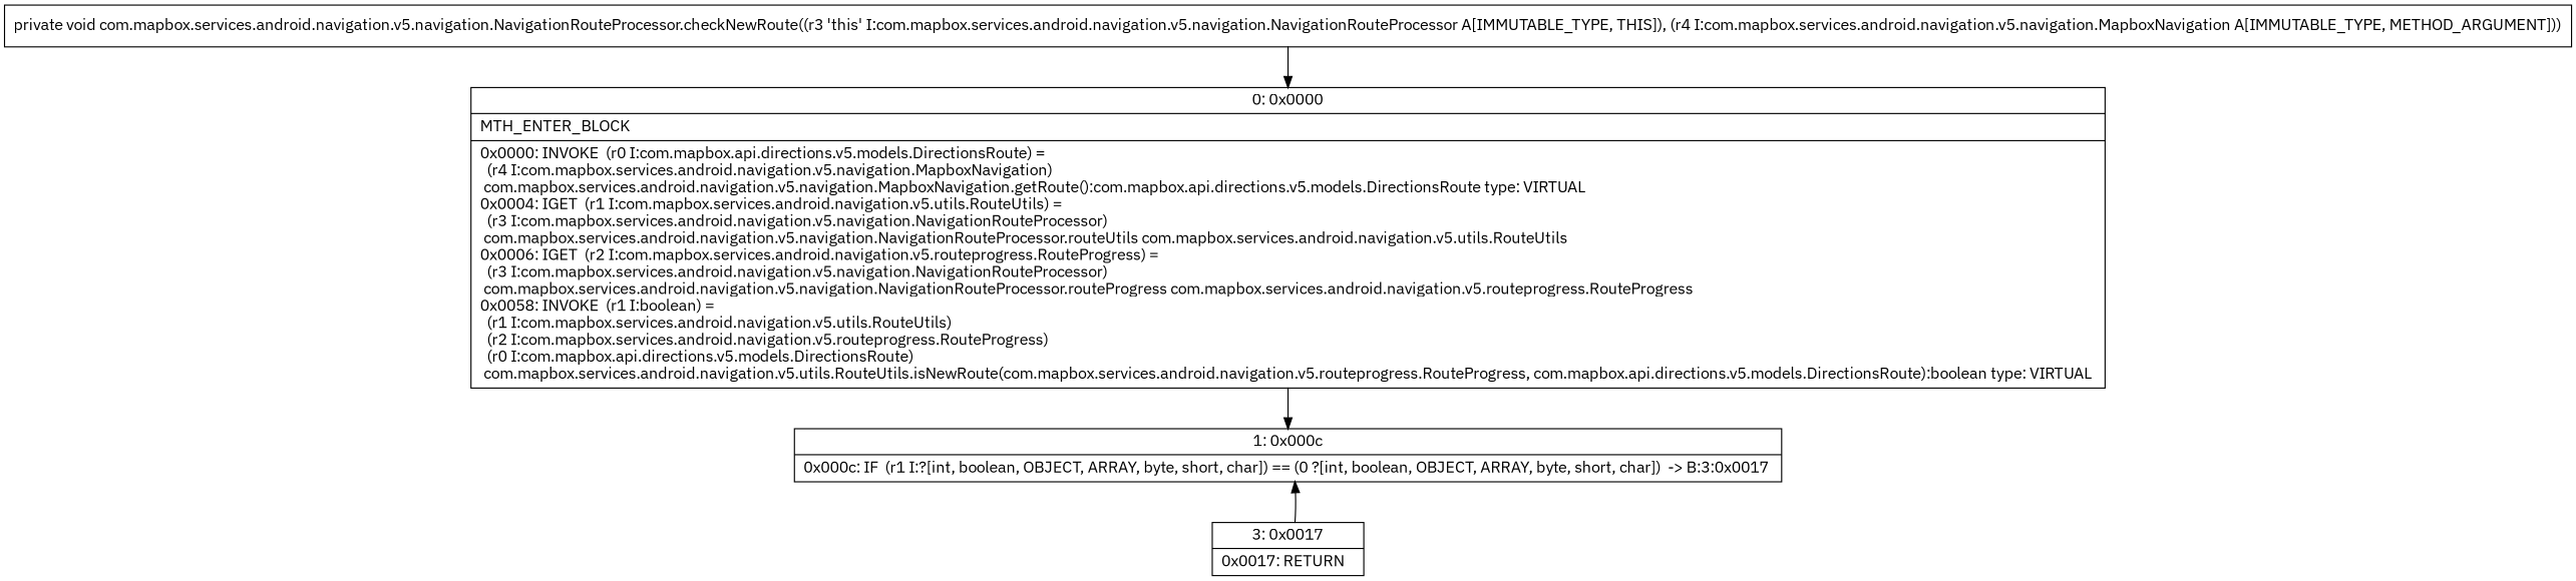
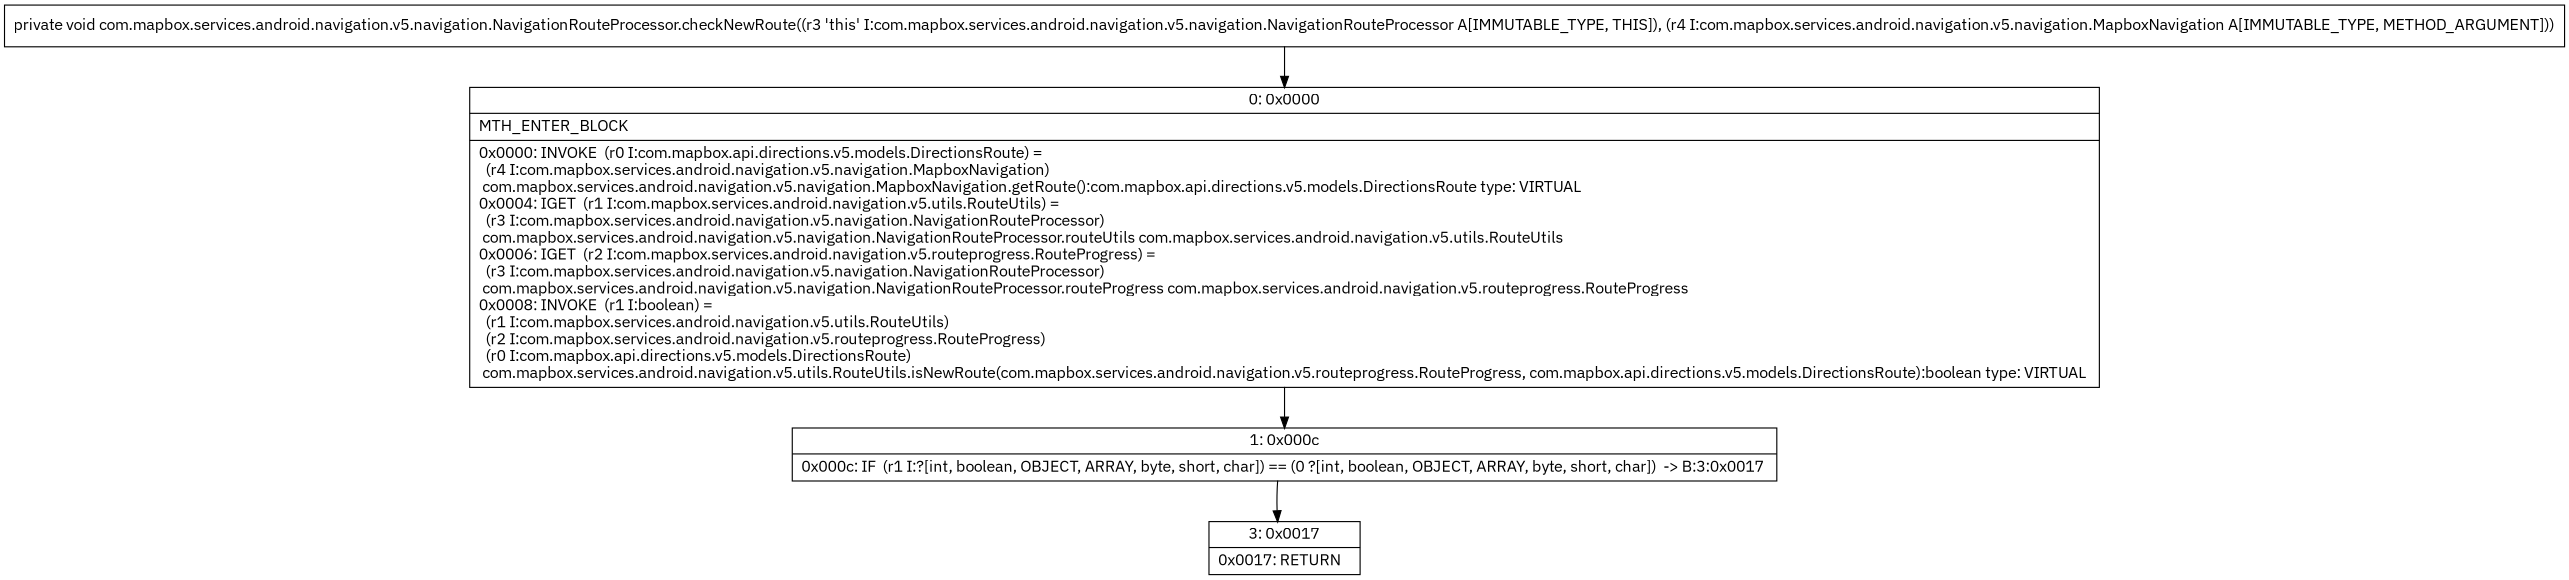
  digraph {
    fontname="IBM Plex Sans"
    node [fontname="IBM Plex Sans" shape=record]
    edge [fontname="IBM Plex Sans"]
-   n1 [label="{0\:\ 0x0000|MTH_ENTER_BLOCK\l|0x0000: INVOKE  (r0 I:com.mapbox.api.directions.v5.models.DirectionsRoute) = \l  (r4 I:com.mapbox.services.android.navigation.v5.navigation.MapboxNavigation)\l com.mapbox.services.android.navigation.v5.navigation.MapboxNavigation.getRoute():com.mapbox.api.directions.v5.models.DirectionsRoute type: VIRTUAL \l0x0004: IGET  (r1 I:com.mapbox.services.android.navigation.v5.utils.RouteUtils) = \l  (r3 I:com.mapbox.services.android.navigation.v5.navigation.NavigationRouteProcessor)\l com.mapbox.services.android.navigation.v5.navigation.NavigationRouteProcessor.routeUtils com.mapbox.services.android.navigation.v5.utils.RouteUtils \l0x0006: IGET  (r2 I:com.mapbox.services.android.navigation.v5.routeprogress.RouteProgress) = \l  (r3 I:com.mapbox.services.android.navigation.v5.navigation.NavigationRouteProcessor)\l com.mapbox.services.android.navigation.v5.navigation.NavigationRouteProcessor.routeProgress com.mapbox.services.android.navigation.v5.routeprogress.RouteProgress \l0x0058: INVOKE  (r1 I:boolean) = \l  (r1 I:com.mapbox.services.android.navigation.v5.utils.RouteUtils)\l  (r2 I:com.mapbox.services.android.navigation.v5.routeprogress.RouteProgress)\l  (r0 I:com.mapbox.api.directions.v5.models.DirectionsRoute)\l com.mapbox.services.android.navigation.v5.utils.RouteUtils.isNewRoute(com.mapbox.services.android.navigation.v5.routeprogress.RouteProgress, com.mapbox.api.directions.v5.models.DirectionsRoute):boolean type: VIRTUAL \l}"]
+   n1 [label="{0\:\ 0x0000|MTH_ENTER_BLOCK\l|0x0000: INVOKE  (r0 I:com.mapbox.api.directions.v5.models.DirectionsRoute) = \l  (r4 I:com.mapbox.services.android.navigation.v5.navigation.MapboxNavigation)\l com.mapbox.services.android.navigation.v5.navigation.MapboxNavigation.getRoute():com.mapbox.api.directions.v5.models.DirectionsRoute type: VIRTUAL \l0x0004: IGET  (r1 I:com.mapbox.services.android.navigation.v5.utils.RouteUtils) = \l  (r3 I:com.mapbox.services.android.navigation.v5.navigation.NavigationRouteProcessor)\l com.mapbox.services.android.navigation.v5.navigation.NavigationRouteProcessor.routeUtils com.mapbox.services.android.navigation.v5.utils.RouteUtils \l0x0006: IGET  (r2 I:com.mapbox.services.android.navigation.v5.routeprogress.RouteProgress) = \l  (r3 I:com.mapbox.services.android.navigation.v5.navigation.NavigationRouteProcessor)\l com.mapbox.services.android.navigation.v5.navigation.NavigationRouteProcessor.routeProgress com.mapbox.services.android.navigation.v5.routeprogress.RouteProgress \l0x0008: INVOKE  (r1 I:boolean) = \l  (r1 I:com.mapbox.services.android.navigation.v5.utils.RouteUtils)\l  (r2 I:com.mapbox.services.android.navigation.v5.routeprogress.RouteProgress)\l  (r0 I:com.mapbox.api.directions.v5.models.DirectionsRoute)\l com.mapbox.services.android.navigation.v5.utils.RouteUtils.isNewRoute(com.mapbox.services.android.navigation.v5.routeprogress.RouteProgress, com.mapbox.api.directions.v5.models.DirectionsRoute):boolean type: VIRTUAL \l}"]
    n2 [label="{1\:\ 0x000c|0x000c: IF  (r1 I:?[int, boolean, OBJECT, ARRAY, byte, short, char]) == (0 ?[int, boolean, OBJECT, ARRAY, byte, short, char])  \-\> B:3:0x0017 \l}"]
    n3 [label="{3\:\ 0x0017|0x0017: RETURN   \l}"]
    n4 [label="{private void com.mapbox.services.android.navigation.v5.navigation.NavigationRouteProcessor.checkNewRoute((r3 'this' I:com.mapbox.services.android.navigation.v5.navigation.NavigationRouteProcessor A[IMMUTABLE_TYPE, THIS]), (r4 I:com.mapbox.services.android.navigation.v5.navigation.MapboxNavigation A[IMMUTABLE_TYPE, METHOD_ARGUMENT])) }"]
    n1 -> n2
-   n3 -> n2
+   n2 -> n3
    n4 -> n1
  }
